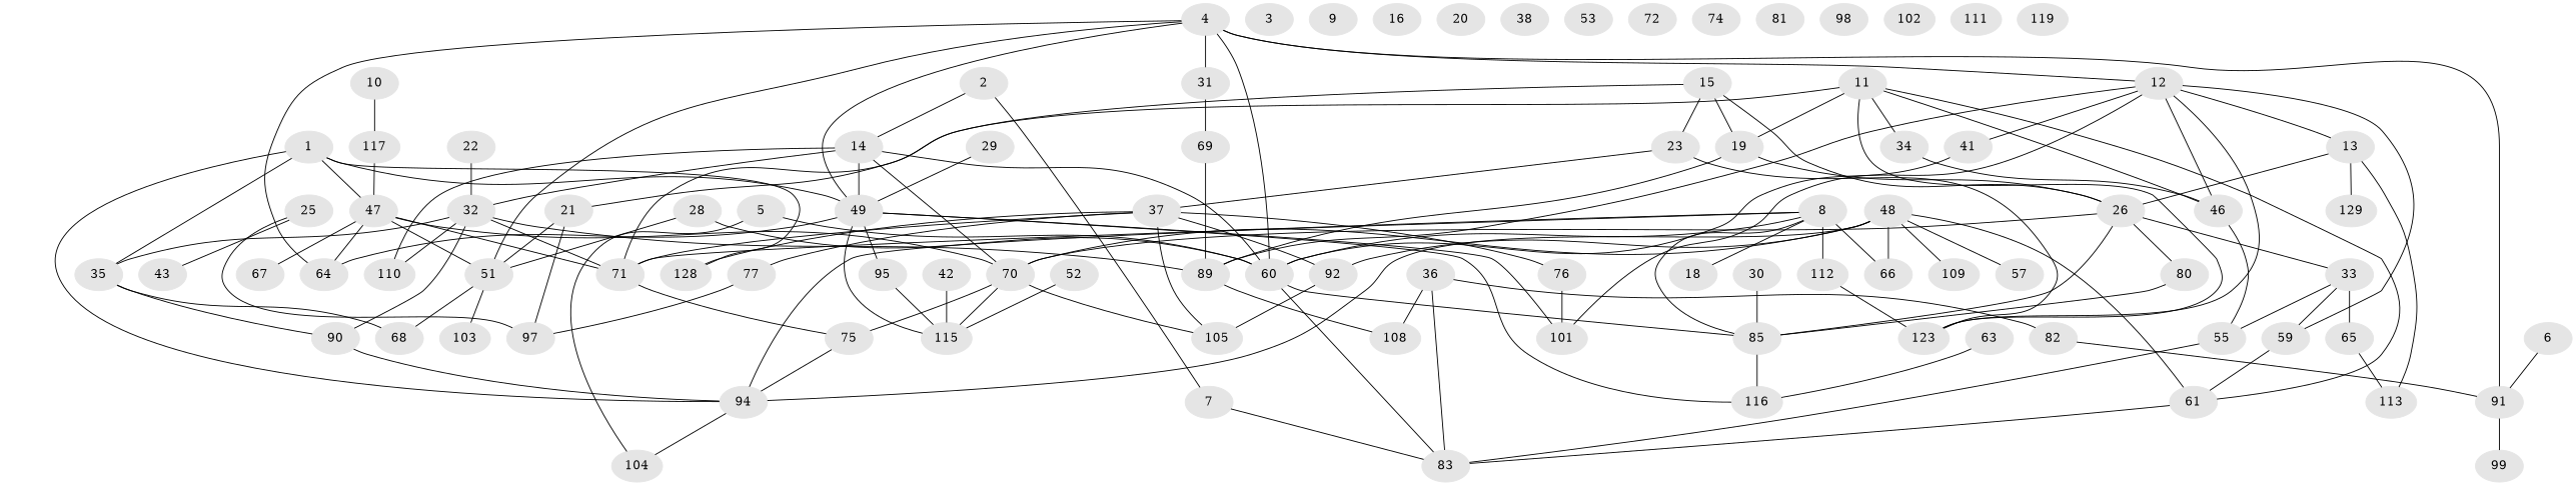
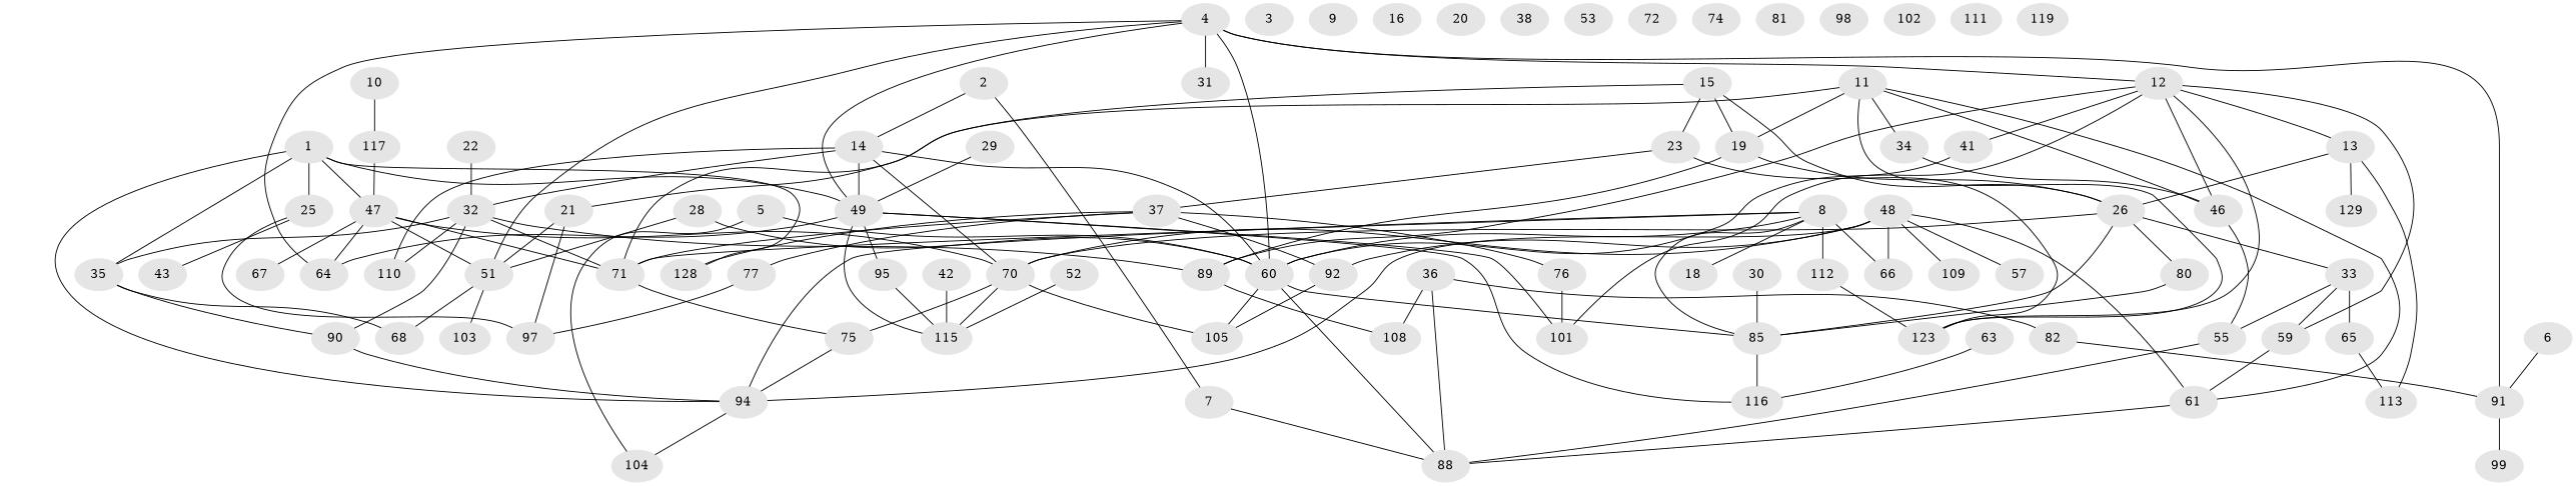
  graph {
    node [color=gray90 style=filled]
    1 [super="+62"]
    25
    35 [super="+40"]
    47 [super="+80"]
    49 [super="+78"]
    94 [super="+121"]
    128
    97
    43
    90
    68
    51 [super="+107"]
    64
    71 [super="+104"]
    70 [super="+79"]
    67
    101
    115 [super="+122"]
    95
    116
    n21 [label=104]
    2
    7
    14 [super="+45"]
-   88 [super="+118" label=83]
+   88 [super="+118"]
    60 [super="+125"]
    32 [super="+73"]
    110
    3
    4 [super="+56"]
    12 [super="+114"]
    31
    91
    46 [super="+87"]
    123
    13
    41 [super="+84"]
    59
    89 [super="+131"]
-   69 [super="+96"]
    103
    85 [super="+100"]
    105
    99
    5 [super="+58"]
    6
    8 [super="+27"]
    18
    66
    112
    75
    9
    10 [super="+17"]
    117
    11 [super="+44"]
    19
    21 [super="+124"]
    34 [super="+83"]
    61 [super="+93"]
    26 [super="+86"]
    55
    113
    129
    108
    33
    n66 [label=80]
    15
    23 [super="+130"]
    37 [super="+54"]
    16
    20
    22 [super="+39"]
    76
    77 [super="+126"]
    92
    48 [super="+120"]
    57
    109
    65
    28
    29
    30
    36
    82
    38
    42
    52
    53
    63
    72
    74
    81
    98
    102
    111
    119
+   1 -- 25
    1 -- 35
    1 -- 47
    1 -- 49
    1 -- 94
    1 -- 128
    25 -- 97
    25 -- 43
    35 -- 90
    35 -- 68
    47 -- 51
    47 -- 64
    47 -- 71
    47 -- 70
    47 -- 67
    49 -- 64
    49 -- 101
    49 -- 115
    49 -- 95
    49 -- 116
    94 -- n21
    90 -- 94
    51 -- 68
    51 -- 103
    71 -- 75
    70 -- 115
    70 -- 105
    70 -- 75
    95 -- 115
    2 -- 7
    2 -- 14
    7 -- 88
    14 -- 49 [weight=2]
    14 -- 70
    14 -- 60
    14 -- 32
    14 -- 110
    60 -- 88
    60 -- 85
-   37 -- 105
+   60 -- 105
    32 -- 35
    32 -- 90
    32 -- 71
    32 -- 110
    32 -- 89
    4 -- 49
    4 -- 51
    4 -- 64
    4 -- 60
    4 -- 12
    4 -- 31
    4 -- 91
    12 -- 101
    12 -- 46
    12 -- 123
    12 -- 13
    12 -- 41
    12 -- 59
    12 -- 89
-   31 -- 69
    91 -- 99
    46 -- 55
    13 -- 26
    13 -- 113
    13 -- 129
    41 -- 60
    59 -- 61
    89 -- 108
-   69 -- 89
    85 -- 116
    5 -- n21
    5 -- 60
    6 -- 91
    8 -- 94
    8 -- 71
    8 -- 60
    8 -- 85
    8 -- 18
    8 -- 66 [weight=2]
    8 -- 112
    112 -- 123
    75 -- 94
    10 -- 117
    117 -- 47
    11 -- 46
    11 -- 123
    11 -- 19
    11 -- 21
    11 -- 34
    11 -- 61
    19 -- 89
    19 -- 26
    21 -- 97
    21 -- 51
    34 -- 46
    61 -- 88
    26 -- 70
    26 -- 85
    26 -- 33
    26 -- n66
    55 -- 88
    33 -- 59
    33 -- 55
    33 -- 65
    n66 -- 85
    15 -- 71
    15 -- 19
    15 -- 26
    15 -- 23
    23 -- 123
    23 -- 37
    37 -- 128
    37 -- 71
    37 -- 76
    37 -- 77
    37 -- 92
    22 -- 32
    76 -- 101
    77 -- 97
    92 -- 105
    48 -- 94
    48 -- 70
    48 -- 66
    48 -- 61
    48 -- 92
    48 -- 57
    48 -- 109
    65 -- 113
    28 -- 51
    28 -- 60
    29 -- 49
    30 -- 85
    36 -- 88
    36 -- 108
    36 -- 82
    82 -- 91
    42 -- 115
    52 -- 115
    63 -- 116
  }
